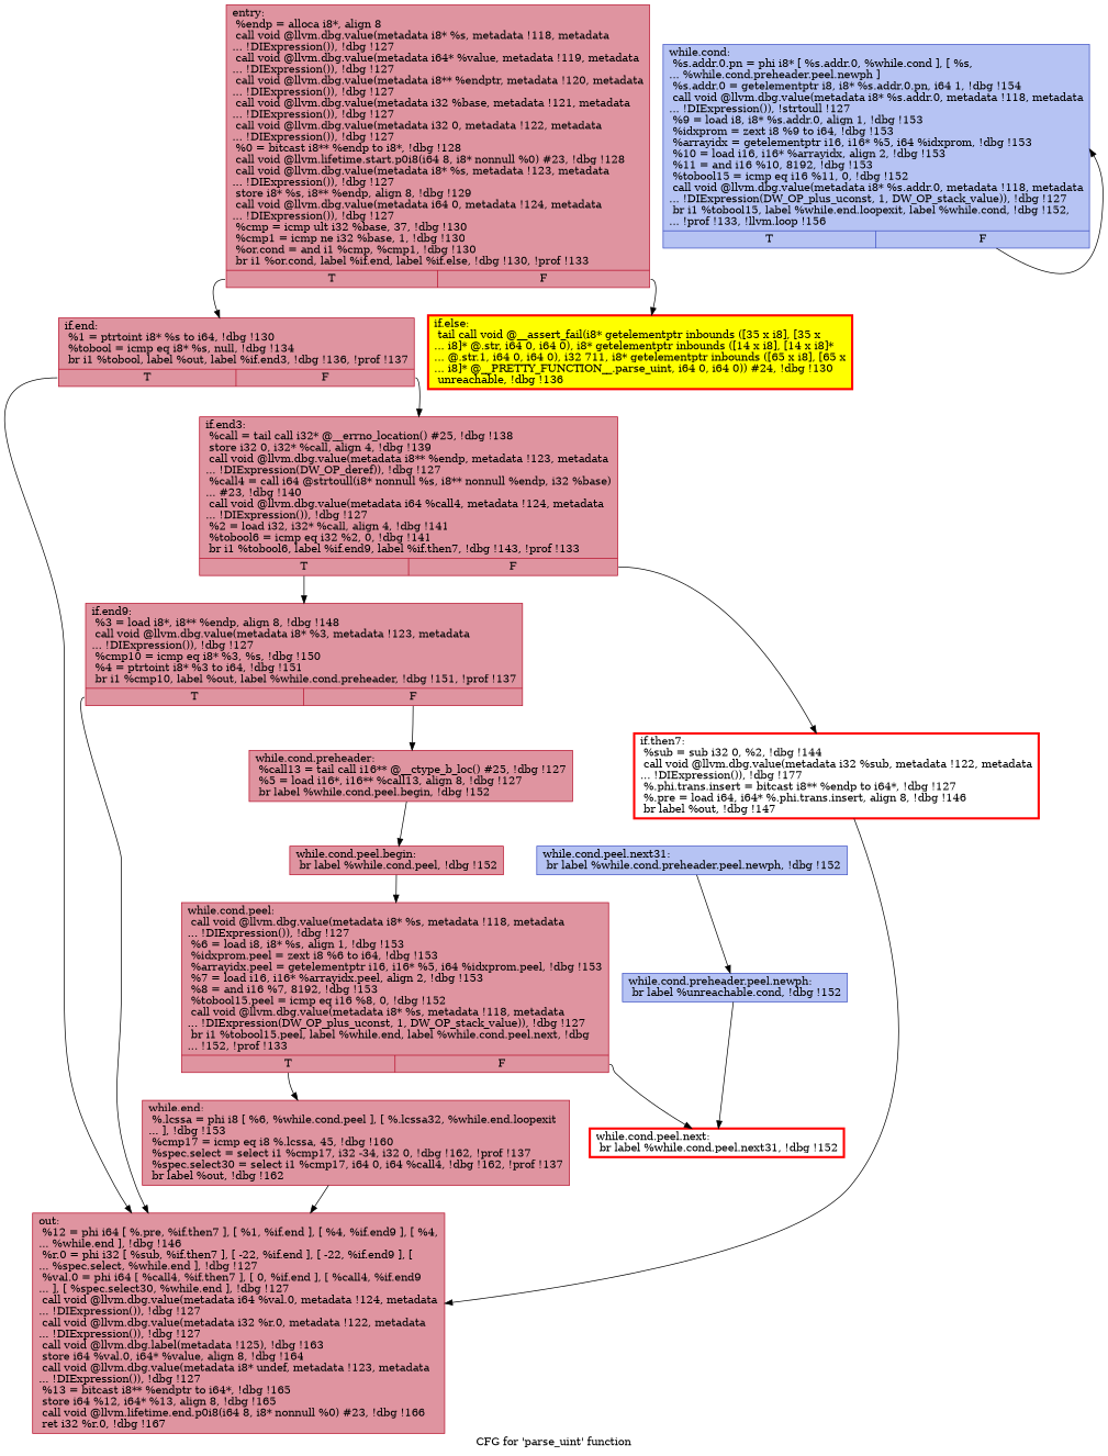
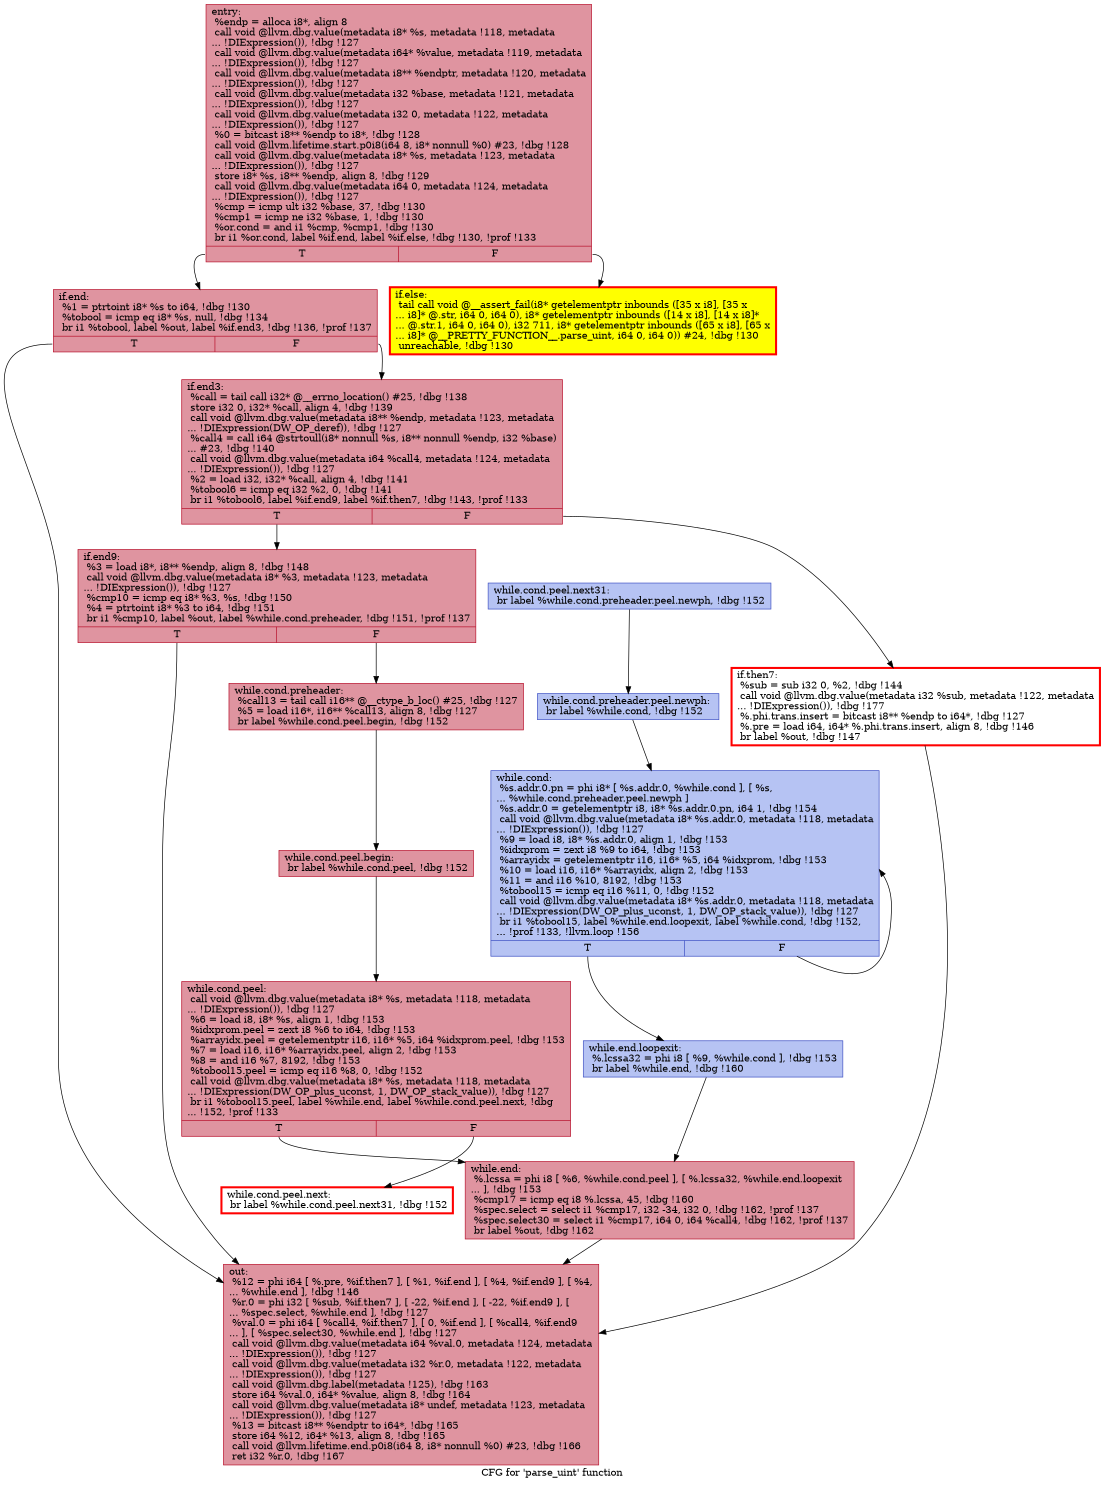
  digraph {
    label="CFG for 'parse_uint' function"
    node [color="#b70d28ff" fillcolor="#b70d2870" shape=record style=filled]
    n1 [label="{entry:\l  %endp = alloca i8*, align 8\l  call void @llvm.dbg.value(metadata i8* %s, metadata !118, metadata\l... !DIExpression()), !dbg !127\l  call void @llvm.dbg.value(metadata i64* %value, metadata !119, metadata\l... !DIExpression()), !dbg !127\l  call void @llvm.dbg.value(metadata i8** %endptr, metadata !120, metadata\l... !DIExpression()), !dbg !127\l  call void @llvm.dbg.value(metadata i32 %base, metadata !121, metadata\l... !DIExpression()), !dbg !127\l  call void @llvm.dbg.value(metadata i32 0, metadata !122, metadata\l... !DIExpression()), !dbg !127\l  %0 = bitcast i8** %endp to i8*, !dbg !128\l  call void @llvm.lifetime.start.p0i8(i64 8, i8* nonnull %0) #23, !dbg !128\l  call void @llvm.dbg.value(metadata i8* %s, metadata !123, metadata\l... !DIExpression()), !dbg !127\l  store i8* %s, i8** %endp, align 8, !dbg !129\l  call void @llvm.dbg.value(metadata i64 0, metadata !124, metadata\l... !DIExpression()), !dbg !127\l  %cmp = icmp ult i32 %base, 37, !dbg !130\l  %cmp1 = icmp ne i32 %base, 1, !dbg !130\l  %or.cond = and i1 %cmp, %cmp1, !dbg !130\l  br i1 %or.cond, label %if.end, label %if.else, !dbg !130, !prof !133\l|{<s0>T|<s1>F}}"]
    n2 [label="{if.end:                                           \l  %1 = ptrtoint i8* %s to i64, !dbg !130\l  %tobool = icmp eq i8* %s, null, !dbg !134\l  br i1 %tobool, label %out, label %if.end3, !dbg !136, !prof !137\l|{<s0>T|<s1>F}}"]
-   n3 [color=red fillcolor=yellow label="{if.else:                                          \l  tail call void @__assert_fail(i8* getelementptr inbounds ([35 x i8], [35 x\l... i8]* @.str, i64 0, i64 0), i8* getelementptr inbounds ([14 x i8], [14 x i8]*\l... @.str.1, i64 0, i64 0), i32 711, i8* getelementptr inbounds ([65 x i8], [65 x\l... i8]* @__PRETTY_FUNCTION__.parse_uint, i64 0, i64 0)) #24, !dbg !130\l  unreachable, !dbg !136\l}" penwidth=3.0]
+   n3 [color=red fillcolor=yellow label="{if.else:                                          \l  tail call void @__assert_fail(i8* getelementptr inbounds ([35 x i8], [35 x\l... i8]* @.str, i64 0, i64 0), i8* getelementptr inbounds ([14 x i8], [14 x i8]*\l... @.str.1, i64 0, i64 0), i32 711, i8* getelementptr inbounds ([65 x i8], [65 x\l... i8]* @__PRETTY_FUNCTION__.parse_uint, i64 0, i64 0)) #24, !dbg !130\l  unreachable, !dbg !130\l}" penwidth=3.0]
    n4 [label="{out:                                              \l  %12 = phi i64 [ %.pre, %if.then7 ], [ %1, %if.end ], [ %4, %if.end9 ], [ %4,\l... %while.end ], !dbg !146\l  %r.0 = phi i32 [ %sub, %if.then7 ], [ -22, %if.end ], [ -22, %if.end9 ], [\l... %spec.select, %while.end ], !dbg !127\l  %val.0 = phi i64 [ %call4, %if.then7 ], [ 0, %if.end ], [ %call4, %if.end9\l... ], [ %spec.select30, %while.end ], !dbg !127\l  call void @llvm.dbg.value(metadata i64 %val.0, metadata !124, metadata\l... !DIExpression()), !dbg !127\l  call void @llvm.dbg.value(metadata i32 %r.0, metadata !122, metadata\l... !DIExpression()), !dbg !127\l  call void @llvm.dbg.label(metadata !125), !dbg !163\l  store i64 %val.0, i64* %value, align 8, !dbg !164\l  call void @llvm.dbg.value(metadata i8* undef, metadata !123, metadata\l... !DIExpression()), !dbg !127\l  %13 = bitcast i8** %endptr to i64*, !dbg !165\l  store i64 %12, i64* %13, align 8, !dbg !165\l  call void @llvm.lifetime.end.p0i8(i64 8, i8* nonnull %0) #23, !dbg !166\l  ret i32 %r.0, !dbg !167\l}"]
    n5 [label="{if.end3:                                          \l  %call = tail call i32* @__errno_location() #25, !dbg !138\l  store i32 0, i32* %call, align 4, !dbg !139\l  call void @llvm.dbg.value(metadata i8** %endp, metadata !123, metadata\l... !DIExpression(DW_OP_deref)), !dbg !127\l  %call4 = call i64 @strtoull(i8* nonnull %s, i8** nonnull %endp, i32 %base)\l... #23, !dbg !140\l  call void @llvm.dbg.value(metadata i64 %call4, metadata !124, metadata\l... !DIExpression()), !dbg !127\l  %2 = load i32, i32* %call, align 4, !dbg !141\l  %tobool6 = icmp eq i32 %2, 0, !dbg !141\l  br i1 %tobool6, label %if.end9, label %if.then7, !dbg !143, !prof !133\l|{<s0>T|<s1>F}}"]
    n6 [label="{if.end9:                                          \l  %3 = load i8*, i8** %endp, align 8, !dbg !148\l  call void @llvm.dbg.value(metadata i8* %3, metadata !123, metadata\l... !DIExpression()), !dbg !127\l  %cmp10 = icmp eq i8* %3, %s, !dbg !150\l  %4 = ptrtoint i8* %3 to i64, !dbg !151\l  br i1 %cmp10, label %out, label %while.cond.preheader, !dbg !151, !prof !137\l|{<s0>T|<s1>F}}"]
    n7 [color=red label="{if.then7:                                         \l  %sub = sub i32 0, %2, !dbg !144\l  call void @llvm.dbg.value(metadata i32 %sub, metadata !122, metadata\l... !DIExpression()), !dbg !177\l  %.phi.trans.insert = bitcast i8** %endp to i64*, !dbg !127\l  %.pre = load i64, i64* %.phi.trans.insert, align 8, !dbg !146\l  br label %out, !dbg !147\l}" penwidth=3.0 fillcolor="" style=""]
    n8 [label="{while.cond.preheader:                             \l  %call13 = tail call i16** @__ctype_b_loc() #25, !dbg !127\l  %5 = load i16*, i16** %call13, align 8, !dbg !127\l  br label %while.cond.peel.begin, !dbg !152\l}"]
    n9 [label="{while.cond.peel.begin:                            \l  br label %while.cond.peel, !dbg !152\l}"]
    n10 [label="{while.cond.peel:                                  \l  call void @llvm.dbg.value(metadata i8* %s, metadata !118, metadata\l... !DIExpression()), !dbg !127\l  %6 = load i8, i8* %s, align 1, !dbg !153\l  %idxprom.peel = zext i8 %6 to i64, !dbg !153\l  %arrayidx.peel = getelementptr i16, i16* %5, i64 %idxprom.peel, !dbg !153\l  %7 = load i16, i16* %arrayidx.peel, align 2, !dbg !153\l  %8 = and i16 %7, 8192, !dbg !153\l  %tobool15.peel = icmp eq i16 %8, 0, !dbg !152\l  call void @llvm.dbg.value(metadata i8* %s, metadata !118, metadata\l... !DIExpression(DW_OP_plus_uconst, 1, DW_OP_stack_value)), !dbg !127\l  br i1 %tobool15.peel, label %while.end, label %while.cond.peel.next, !dbg\l... !152, !prof !133\l|{<s0>T|<s1>F}}"]
    n11 [label="{while.end:                                        \l  %.lcssa = phi i8 [ %6, %while.cond.peel ], [ %.lcssa32, %while.end.loopexit\l... ], !dbg !153\l  %cmp17 = icmp eq i8 %.lcssa, 45, !dbg !160\l  %spec.select = select i1 %cmp17, i32 -34, i32 0, !dbg !162, !prof !137\l  %spec.select30 = select i1 %cmp17, i64 0, i64 %call4, !dbg !162, !prof !137\l  br label %out, !dbg !162\l}"]
    n12 [color=red label="{while.cond.peel.next:                             \l  br label %while.cond.peel.next31, !dbg !152\l}" penwidth=3.0 fillcolor="" style=""]
    n13 [color="#3d50c3ff" fillcolor="#5977e370" label="{while.cond.peel.next31:                           \l  br label %while.cond.preheader.peel.newph, !dbg !152\l}"]
-   n14 [color="#3d50c3ff" fillcolor="#5977e370" label="{while.cond.preheader.peel.newph:                  \l  br label %unreachable.cond, !dbg !152\l}"]
-   n15 [color="#3d50c3ff" fillcolor="#5977e370" label="{while.cond:                                       \l  %s.addr.0.pn = phi i8* [ %s.addr.0, %while.cond ], [ %s,\l... %while.cond.preheader.peel.newph ]\l  %s.addr.0 = getelementptr i8, i8* %s.addr.0.pn, i64 1, !dbg !154\l  call void @llvm.dbg.value(metadata i8* %s.addr.0, metadata !118, metadata\l... !DIExpression()), !strtoull !127\l  %9 = load i8, i8* %s.addr.0, align 1, !dbg !153\l  %idxprom = zext i8 %9 to i64, !dbg !153\l  %arrayidx = getelementptr i16, i16* %5, i64 %idxprom, !dbg !153\l  %10 = load i16, i16* %arrayidx, align 2, !dbg !153\l  %11 = and i16 %10, 8192, !dbg !153\l  %tobool15 = icmp eq i16 %11, 0, !dbg !152\l  call void @llvm.dbg.value(metadata i8* %s.addr.0, metadata !118, metadata\l... !DIExpression(DW_OP_plus_uconst, 1, DW_OP_stack_value)), !dbg !127\l  br i1 %tobool15, label %while.end.loopexit, label %while.cond, !dbg !152,\l... !prof !133, !llvm.loop !156\l|{<s0>T|<s1>F}}"]
+   n14 [color="#3d50c3ff" fillcolor="#5977e370" label="{while.cond.preheader.peel.newph:                  \l  br label %while.cond, !dbg !152\l}"]
+   n15 [color="#3d50c3ff" fillcolor="#5977e370" label="{while.cond:                                       \l  %s.addr.0.pn = phi i8* [ %s.addr.0, %while.cond ], [ %s,\l... %while.cond.preheader.peel.newph ]\l  %s.addr.0 = getelementptr i8, i8* %s.addr.0.pn, i64 1, !dbg !154\l  call void @llvm.dbg.value(metadata i8* %s.addr.0, metadata !118, metadata\l... !DIExpression()), !dbg !127\l  %9 = load i8, i8* %s.addr.0, align 1, !dbg !153\l  %idxprom = zext i8 %9 to i64, !dbg !153\l  %arrayidx = getelementptr i16, i16* %5, i64 %idxprom, !dbg !153\l  %10 = load i16, i16* %arrayidx, align 2, !dbg !153\l  %11 = and i16 %10, 8192, !dbg !153\l  %tobool15 = icmp eq i16 %11, 0, !dbg !152\l  call void @llvm.dbg.value(metadata i8* %s.addr.0, metadata !118, metadata\l... !DIExpression(DW_OP_plus_uconst, 1, DW_OP_stack_value)), !dbg !127\l  br i1 %tobool15, label %while.end.loopexit, label %while.cond, !dbg !152,\l... !prof !133, !llvm.loop !156\l|{<s0>T|<s1>F}}"]
+   n16 [color="#3d50c3ff" fillcolor="#5977e370" label="{while.end.loopexit:                               \l  %.lcssa32 = phi i8 [ %9, %while.cond ], !dbg !153\l  br label %while.end, !dbg !160\l}"]
    n1 -> n2 [tailport=s0]
    n1 -> n3 [tailport=s1]
    n2 -> n4 [tailport=s0]
    n2 -> n5 [tailport=s1]
    n5 -> n6 [tailport=s0]
    n5 -> n7 [tailport=s1]
    n6 -> n4 [tailport=s0]
    n6 -> n8 [tailport=s1]
    n7 -> n4
    n8 -> n9
    n9 -> n10
    n10 -> n11 [tailport=s0]
    n10 -> n12 [tailport=s1]
    n11 -> n4
    n13 -> n14
-   n14 -> n12
+   n14 -> n15
    n15 -> n15 [tailport=s1]
+   n15 -> n16 [tailport=s0]
+   n16 -> n11
  }
